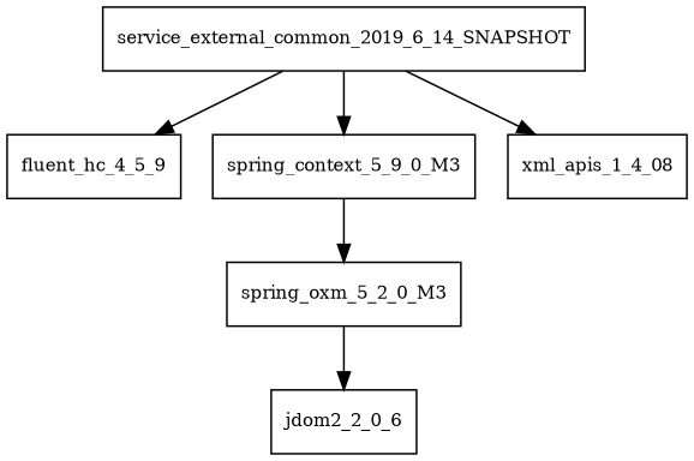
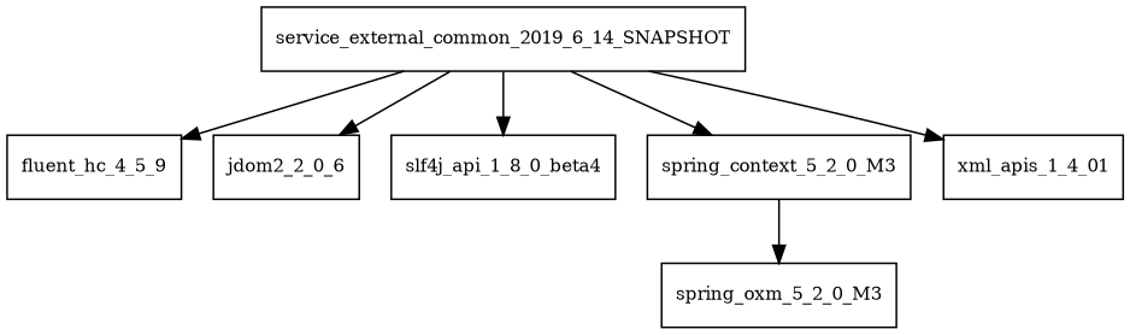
  digraph {
    node [fontsize=10.0 shape=box]
    service_external_common_2019_6_14_SNAPSHOT
    fluent_hc_4_5_9
    jdom2_2_0_6
-   spring_context_5_2_0_M3 [label=spring_context_5_9_0_M3]
-   xml_apis_1_4_01 [label=xml_apis_1_4_08]
+   slf4j_api_1_8_0_beta4
+   spring_context_5_2_0_M3
+   xml_apis_1_4_01
    spring_oxm_5_2_0_M3
    service_external_common_2019_6_14_SNAPSHOT -> fluent_hc_4_5_9
-   spring_oxm_5_2_0_M3 -> jdom2_2_0_6
+   service_external_common_2019_6_14_SNAPSHOT -> jdom2_2_0_6
+   service_external_common_2019_6_14_SNAPSHOT -> slf4j_api_1_8_0_beta4
    service_external_common_2019_6_14_SNAPSHOT -> spring_context_5_2_0_M3
    service_external_common_2019_6_14_SNAPSHOT -> xml_apis_1_4_01
    spring_context_5_2_0_M3 -> spring_oxm_5_2_0_M3
  }
